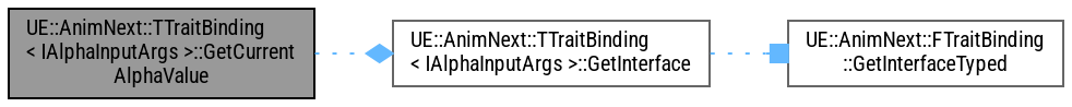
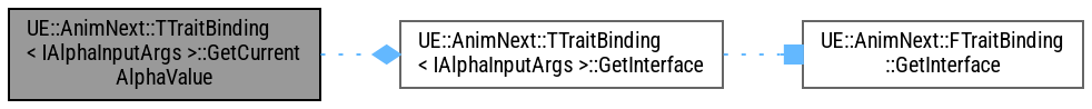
  digraph {
    rankdir=LR
    fontname="Roboto Condensed"
    node [color=gray40 fillcolor=white fontname="Roboto Condensed" fontsize=10 shape=box style=filled]
    edge [color=steelblue1 fontname="Roboto Condensed" fontsize=10 labelfontname=Helvetica labelfontsize=10 style=dotted]
    n1 [color=black fillcolor=grey60 fontcolor=black height=0.2 label="UE::AnimNext::TTraitBinding\l\< IAlphaInputArgs \>::GetCurrent\lAlphaValue" width=0.4]
    n2 [height=0.2 label="UE::AnimNext::TTraitBinding\l\< IAlphaInputArgs \>::GetInterface" width=0.4]
-   n3 [height=0.2 label="UE::AnimNext::FTraitBinding\l::GetInterfaceTyped" width=0.4]
+   n3 [height=0.2 label="UE::AnimNext::FTraitBinding\l::GetInterface" width=0.4]
    n1 -> n2 [arrowhead=diamond]
    n2 -> n3 [arrowhead=box]
  }
